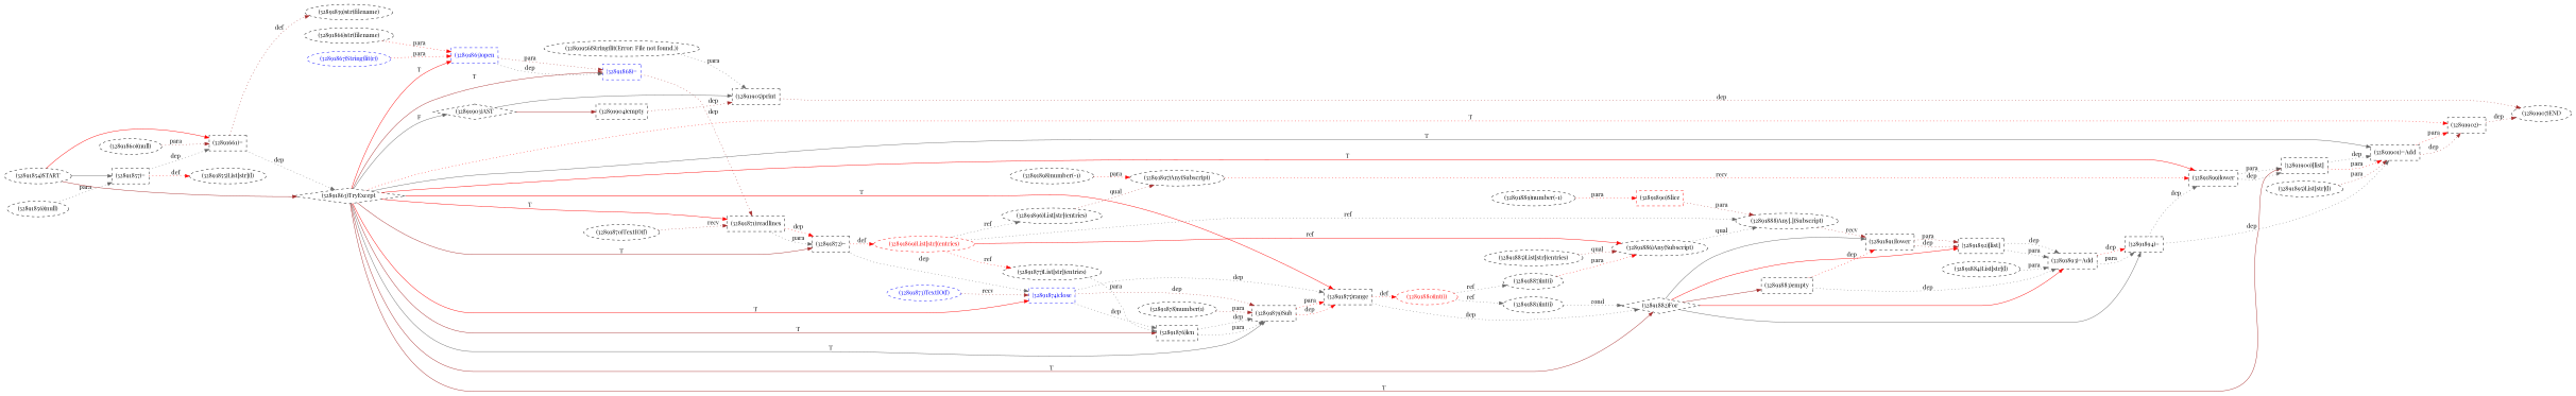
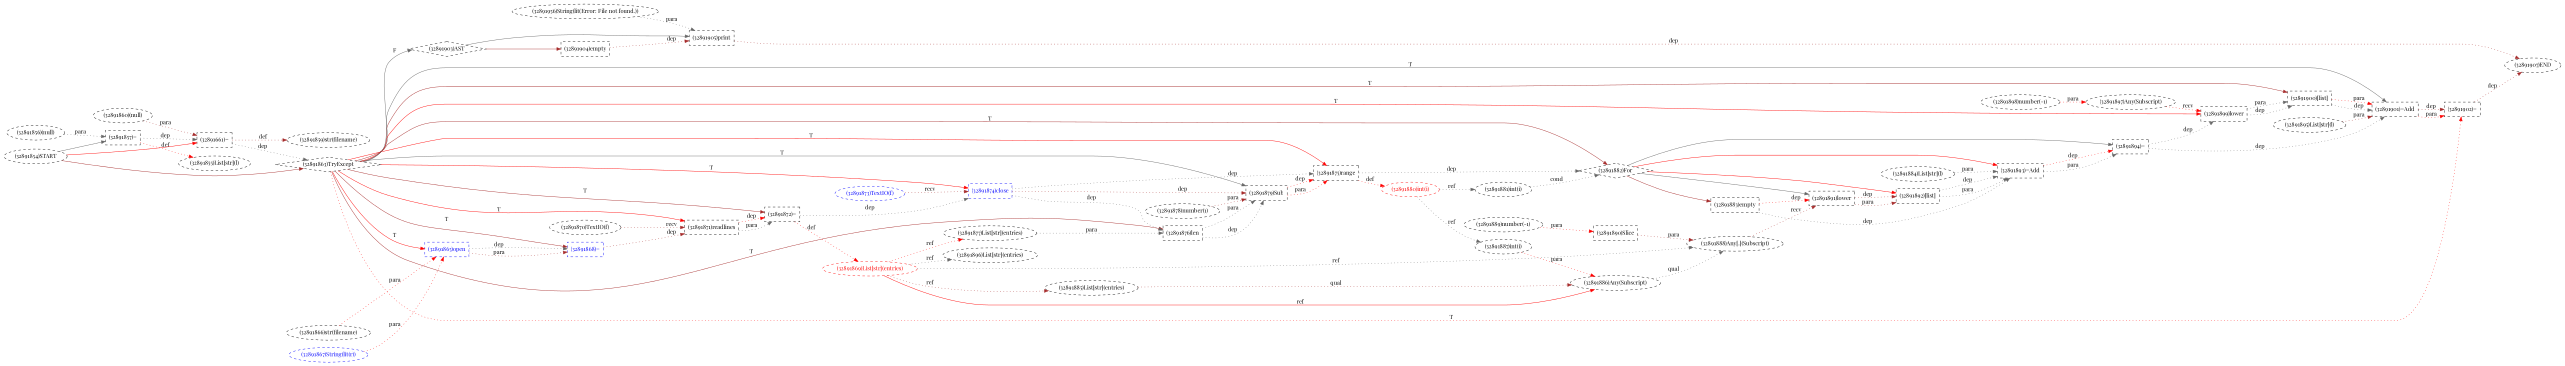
  digraph {
    fontname="Playfair Display"
    rankdir=LR
    node [fontname="Playfair Display" shape=ellipse style=dashed]
    edge [color=gray40 fontname="Playfair Display" style=dotted]
    n1 [label="(32891888)Any[.](Subscript)"]
    n2 [label="(32891891)lower" shape=box]
    n3 [label="(32891892)[list]" shape=box]
    n4 [label="(32891855)List[str](l)"]
    n5 [label="(32891886)Any(Subscript)"]
    n6 [label="(32891859)str(filename)"]
    n7 [label="(32891889)number(-1)"]
-   n8 [label="(32891890)Slice" shape=box color=red]
+   n8 [label="(32891890)Slice" shape=box]
    n9 [label="(32891895)List[str](l)"]
    n10 [label="(32891901)=Add" shape=box]
    n11 [label="(32891902)=" shape=box]
    n12 [label="(32891857)=" shape=box]
    n13 [label="(32891661)=" shape=box]
    n14 [label="(32891863)TryExcept" shape=diamond]
    n15 [label="(32891884)List[str](l)"]
    n16 [label="(32891893)=Add" shape=box]
    n17 [label="(32891894)=" shape=box]
    n18 [color=blue fontcolor=blue label="(32891865)open" shape=box]
    n19 [color=blue fontcolor=blue label="(32891868)=" shape=box]
    n20 [label="(32891871)readlines" shape=box]
    n21 [color=blue fontcolor=blue label="(32891873)TextIO(f)"]
    n22 [color=blue fontcolor=blue label="(32891874)close" shape=box]
    n23 [label="(32891879)Sub" shape=box]
    n24 [label="(32891876)len" shape=box]
    n25 [label="(32891875)range" shape=box]
    n26 [label="(32891897)Any(Subscript)"]
    n27 [label="(32891899)lower" shape=box]
    n28 [label="(32891900)[list]" shape=box]
    n29 [label="(32891870)TextIO(f)"]
    n30 [label="(32891860)(null)"]
    n31 [label="(32891878)number(1)"]
    n32 [label="(32891887)int(i)"]
    n33 [label="(32891904)empty" shape=box]
    n34 [label="(32891905)print" shape=box]
    n35 [label="(32891907)END" shape=""]
    n36 [label="(32891956)String(lit(Error: File not found.))"]
    n37 [label="(32891882)For" shape=diamond]
    n38 [label="(32891883)empty" shape=box]
    n39 [label="(32891872)=" shape=box]
    n40 [color=red fontcolor=red label="(32891869)List[str](entries)"]
    n41 [label="(32891903)AST" shape=diamond]
    n42 [color=red fontcolor=red label="(32891880)int(i)"]
    n43 [label="(32891881)int(i)"]
    n44 [color=blue fontcolor=blue label="(32891867)String(lit(r))"]
    n45 [label="(32891877)List[str](entries)"]
    n46 [label="(32891856)(null)"]
    n47 [label="(32891898)number(-1)"]
    n48 [label="(32891896)List[str](entries)"]
    n49 [label="(32891866)str(filename)"]
    n50 [label="(32891885)List[str](entries)"]
    n51 [label="(32891854)START" shape=""]
    n1 -> n2 [color=brown label=recv]
    n2 -> n3 [color=brown label=dep]
    n2 -> n3 [color=brown label=para]
    n3 -> n16 [label=dep]
    n3 -> n16 [label=para]
    n5 -> n1 [label=qual]
    n7 -> n8 [color=red label=para]
    n8 -> n1 [color=brown label=para]
    n9 -> n10 [color=brown label=para]
    n10 -> n11 [color=brown label=dep]
    n10 -> n11 [color=red label=para]
    n11 -> n35 [color=brown label=dep]
    n12 -> n4 [color=red label=def]
    n12 -> n13 [label=dep]
    n13 -> n6 [color=brown label=def]
    n13 -> n14 [label=dep]
    n14 -> n10 [label=T style=""]
    n14 -> n11 [color=red label=T]
    n14 -> n18 [color=red label=T style=""]
    n14 -> n19 [color=brown label=T style=""]
    n14 -> n20 [color=red label=T style=""]
    n14 -> n22 [color=red label=T style=""]
    n14 -> n23 [label=T style=""]
    n14 -> n24 [color=brown label=T style=""]
    n14 -> n25 [color=red label=T style=""]
    n14 -> n27 [color=red label=T style=""]
    n14 -> n28 [color=brown label=T style=""]
    n14 -> n37 [color=brown label=T style=""]
    n14 -> n39 [color=brown label=T style=""]
    n14 -> n41 [label=F style=""]
    n15 -> n16 [label=para]
    n16 -> n17 [color=red label=dep]
    n16 -> n17 [label=para]
    n17 -> n10 [label=dep]
    n17 -> n27 [label=dep]
    n18 -> n19 [label=dep]
    n18 -> n19 [color=brown label=para]
    n19 -> n20 [color=brown label=dep]
    n20 -> n39 [color=red label=dep]
    n20 -> n39 [label=para]
    n21 -> n22 [color=brown label=recv]
    n22 -> n23 [color=brown label=dep]
    n22 -> n24 [label=dep]
    n22 -> n25 [label=dep]
    n23 -> n25 [color=red label=dep]
    n23 -> n25 [color=red label=para]
    n24 -> n23 [label=dep]
    n24 -> n23 [label=para]
    n25 -> n37 [label=dep]
    n25 -> n42 [color=red label=def]
    n26 -> n27 [color=red label=recv]
    n27 -> n28 [label=dep]
    n27 -> n28 [label=para]
    n28 -> n10 [label=dep]
    n28 -> n10 [color=red label=para]
    n29 -> n20 [color=brown label=recv]
    n30 -> n13 [color=brown label=para]
    n31 -> n23 [color=brown label=para]
    n32 -> n5 [color=red label=para]
    n33 -> n34 [color=brown label=dep]
    n34 -> n35 [color=brown label=dep]
    n36 -> n34 [label=para]
    n37 -> n2 [style=solid]
    n37 -> n3 [color=red style=solid]
    n37 -> n16 [color=red style=solid]
    n37 -> n17 [style=solid]
    n37 -> n38 [color=brown style=solid]
    n38 -> n2 [color=red label=dep]
    n38 -> n16 [label=dep]
    n39 -> n22 [label=dep]
    n39 -> n40 [color=red label=def]
    n40 -> n1 [label=ref]
    n40 -> n5 [color=red label=ref style=solid]
    n40 -> n45 [color=red label=ref]
    n40 -> n48 [label=ref]
+   n40 -> n50 [color=brown label=ref]
    n41 -> n33 [color=brown style=solid]
    n41 -> n34 [style=solid]
    n42 -> n32 [label=ref]
    n42 -> n43 [label=ref]
    n43 -> n37 [label=cond]
    n44 -> n18 [color=red label=para]
    n45 -> n24 [label=para]
    n46 -> n12 [label=para]
    n47 -> n26 [color=red label=para]
-   n48 -> n26 [color=brown label=qual]
    n49 -> n18 [color=red label=para]
    n50 -> n5 [color=brown label=qual]
    n51 -> n12 [style=solid]
    n51 -> n13 [color=red style=solid]
    n51 -> n14 [color=brown style=solid]
  }
